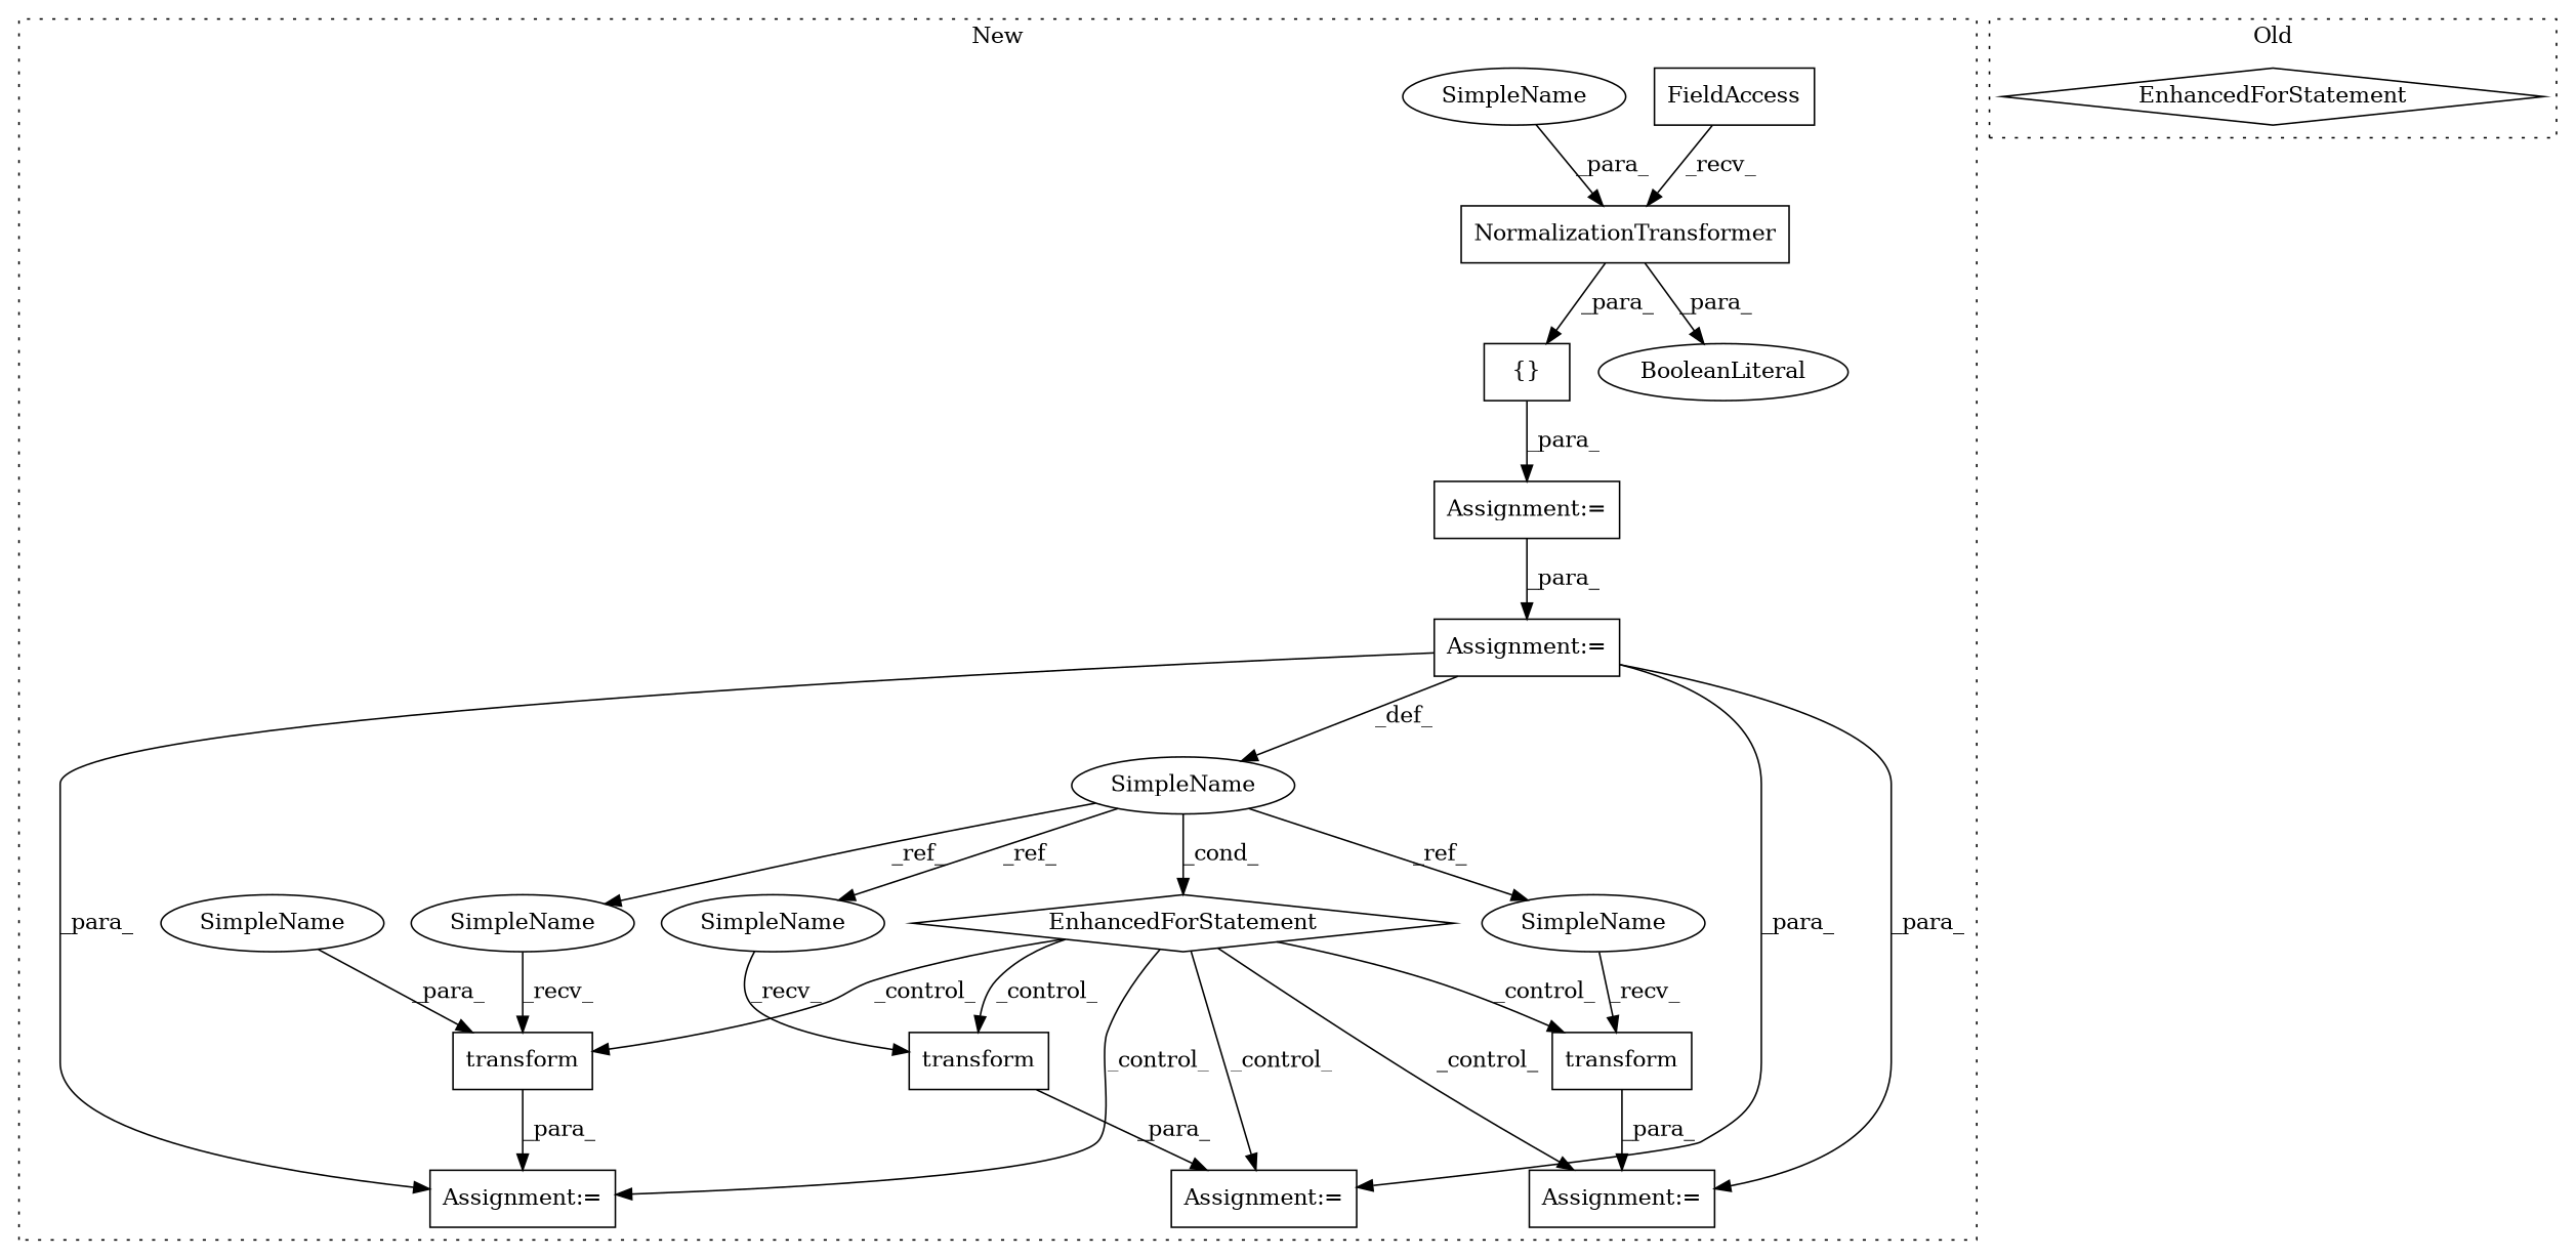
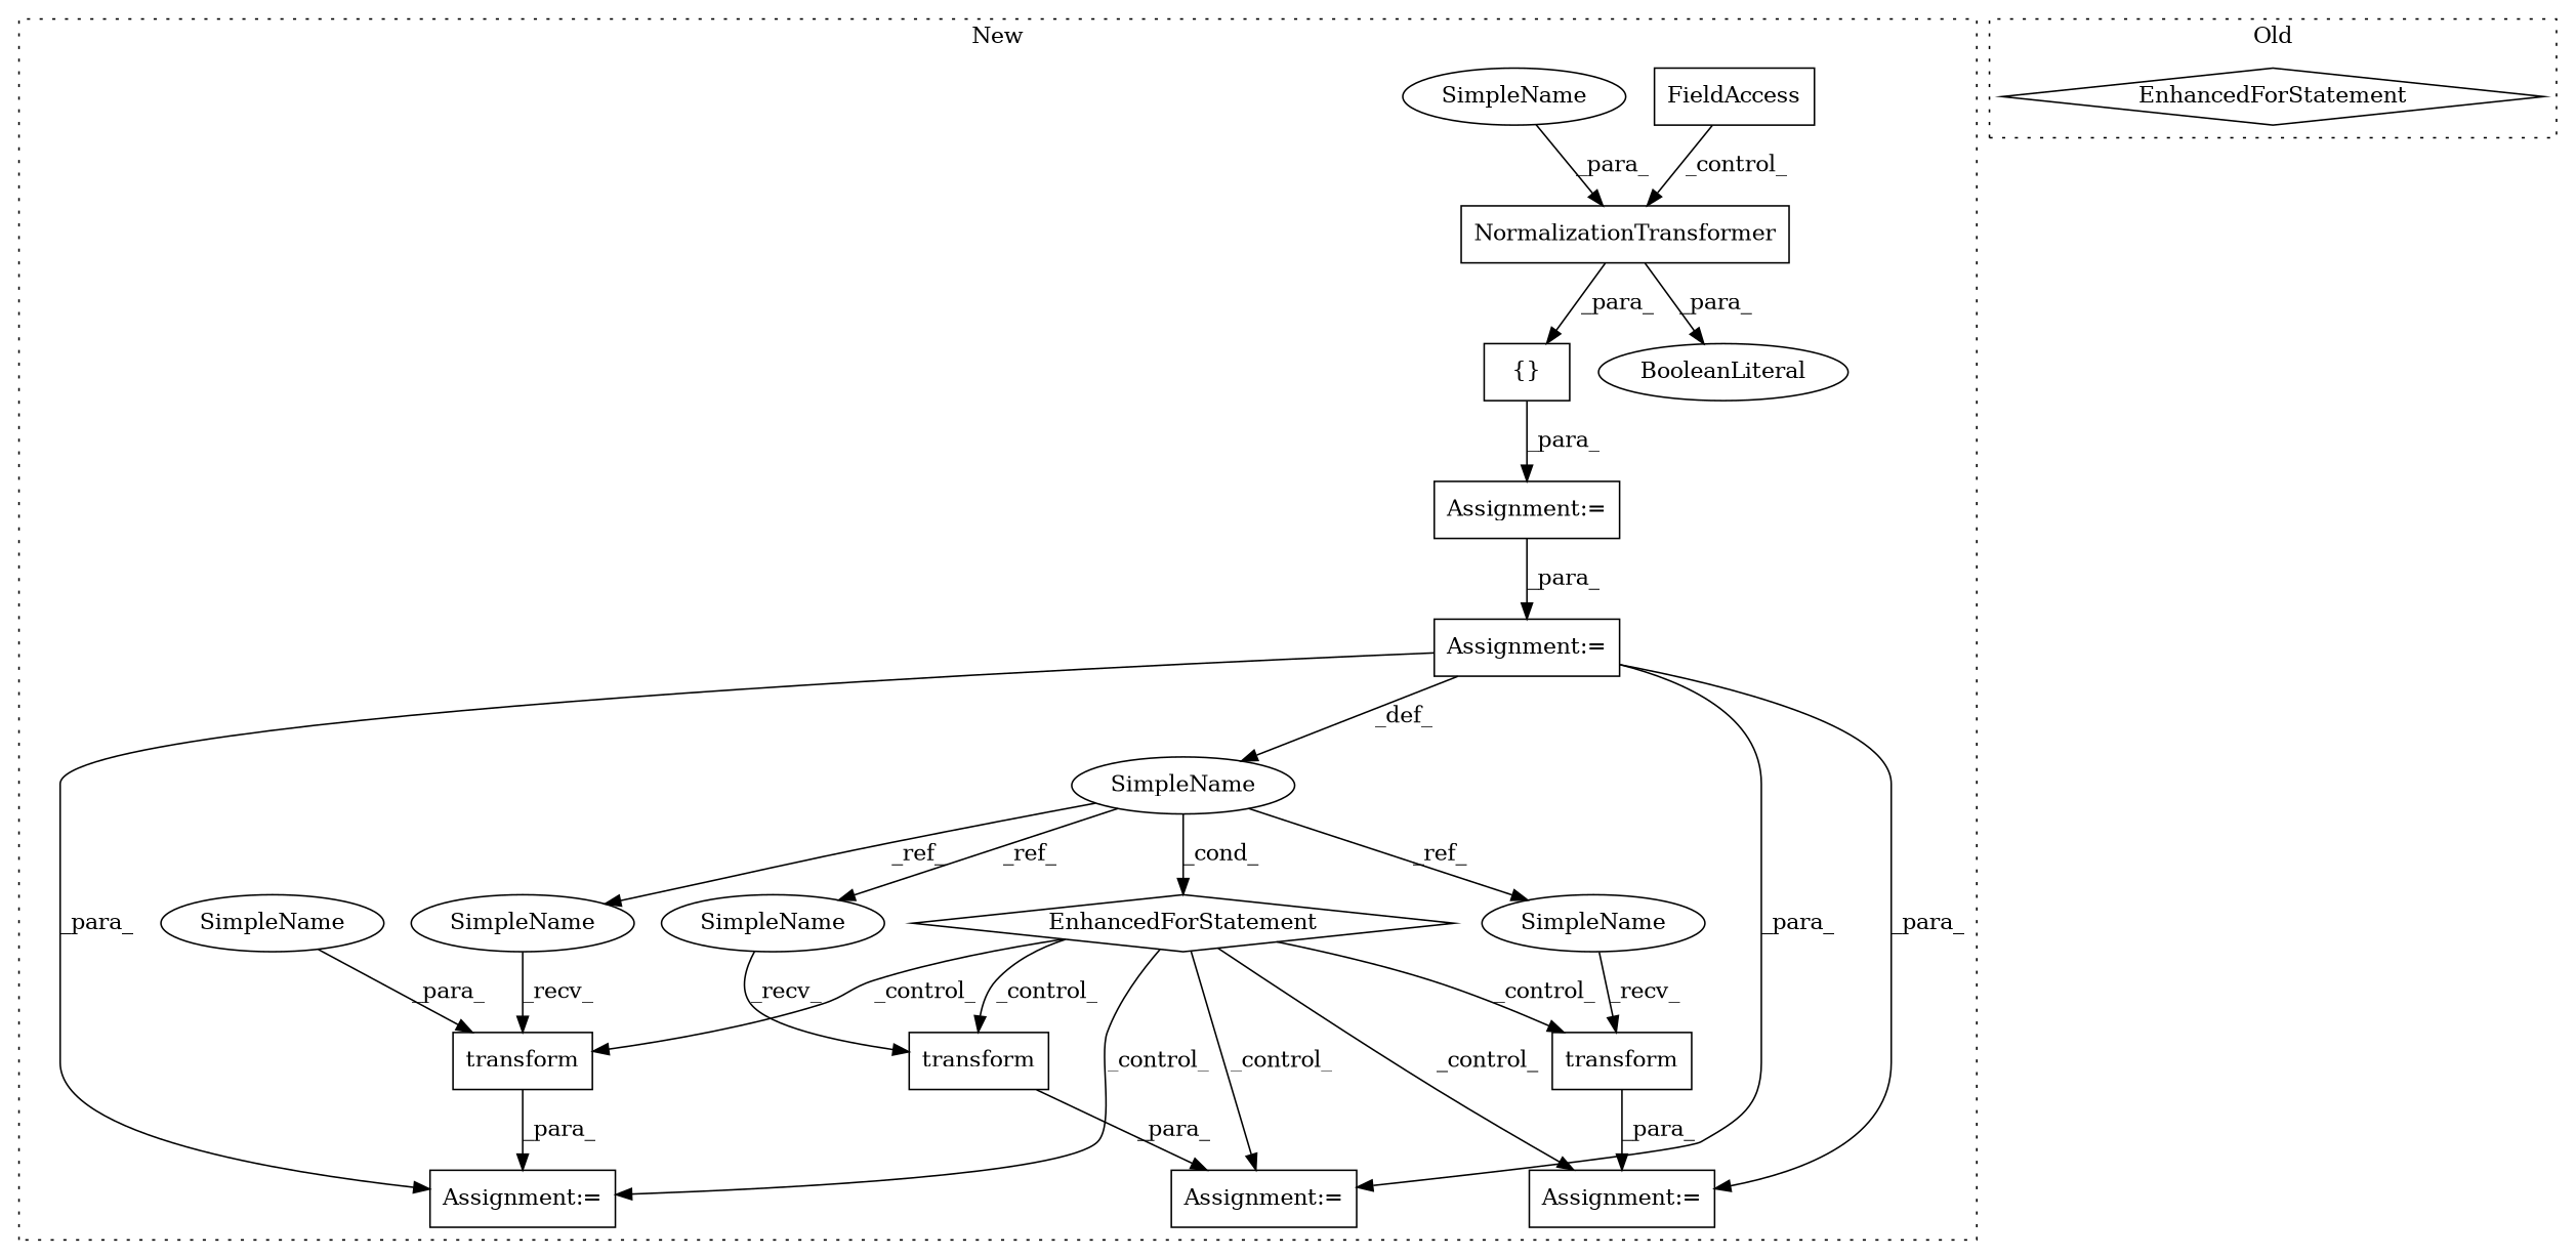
  digraph {
    node [a=42 l=11 s="3516,3599" shape=box]
    n1 [a=32 l="25,1" label=NormalizationTransformer s="3418,3463"]
    n2 [a=32 l="10,1" label=transform s="3669,3684"]
    n3 [a=4 l="1,1" label="{}" s="3402,3464"]
    n4 [a=32 l="10,1" label=transform s="3710,3724"]
    n5 [a=32 l="10,1" label=transform s="3627,3642"]
    n6 [a=70 l="53,2" label=EnhancedForStatement shape=diamond]
    n7 [a=22 l=14 label=FieldAccess s=3403]
    n8 [a=9 l=4 label=BooleanLiteral s=3443 shape=ellipse]
    n9 [label=SimpleName s=3573 shape=ellipse]
    n10 [a=7 l="53,2" label="Assignment:="]
    n11 [a=7 l=1 label="Assignment:=" s=3697]
    n12 [a=7 l=1 label="Assignment:=" s=3656]
    n13 [a=7 l=1 label="Assignment:=" s=3614]
    n14 [a=7 l=1 label="Assignment:=" s=3384]
    n15 [l=5 label=SimpleName s=3637 shape=ellipse]
    n16 [l=5 label=SimpleName s=3448 shape=ellipse]
    n17 [label=SimpleName s=3657 shape=ellipse]
    n18 [label=SimpleName s=3698 shape=ellipse]
    n19 [label=SimpleName s=3615 shape=ellipse]
    n20 [a=70 l="53,2" label=EnhancedForStatement s="2702,2785" shape=diamond]
    subgraph cluster_1 {
      label=New
      style=dotted
      n1
      n2
      n3
      n4
      n5
      n6
      n7
      n8
      n9
      n10
      n11
      n12
      n13
      n14
      n15
      n16
      n17
      n18
      n19
    }
    subgraph cluster_2 {
      label=Old
      style=dotted
      n20
    }
    n1 -> n3 [label=_para_]
    n1 -> n8 [label=_para_]
    n2 -> n12 [label=_para_]
    n3 -> n14 [label=_para_]
    n4 -> n11 [label=_para_]
    n5 -> n13 [label=_para_]
    n6 -> n2 [label=_control_]
    n6 -> n4 [label=_control_]
    n6 -> n5 [label=_control_]
    n6 -> n11 [label=_control_]
    n6 -> n12 [label=_control_]
    n6 -> n13 [label=_control_]
-   n7 -> n1 [label=_recv_]
+   n7 -> n1 [label=_control_]
    n9 -> n6 [label=_cond_]
    n9 -> n17 [label=_ref_]
    n9 -> n18 [label=_ref_]
    n9 -> n19 [label=_ref_]
    n10 -> n9 [label=_def_]
    n10 -> n11 [label=_para_]
    n10 -> n12 [label=_para_]
    n10 -> n13 [label=_para_]
    n14 -> n10 [label=_para_]
    n15 -> n5 [label=_para_]
    n16 -> n1 [label=_para_]
    n17 -> n2 [label=_recv_]
    n18 -> n4 [label=_recv_]
    n19 -> n5 [label=_recv_]
  }
